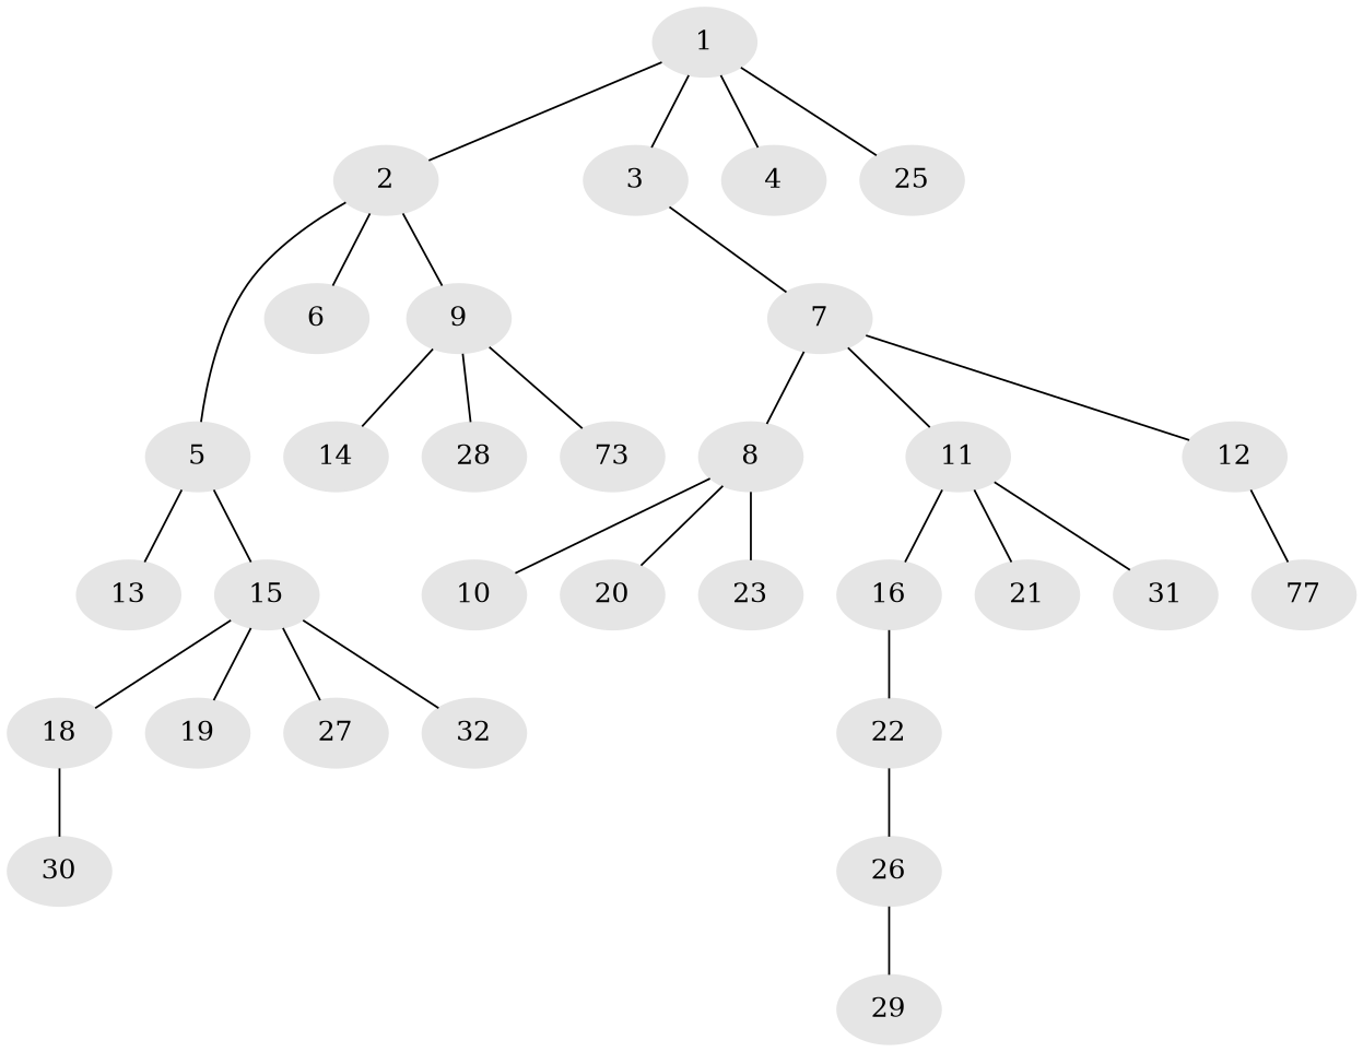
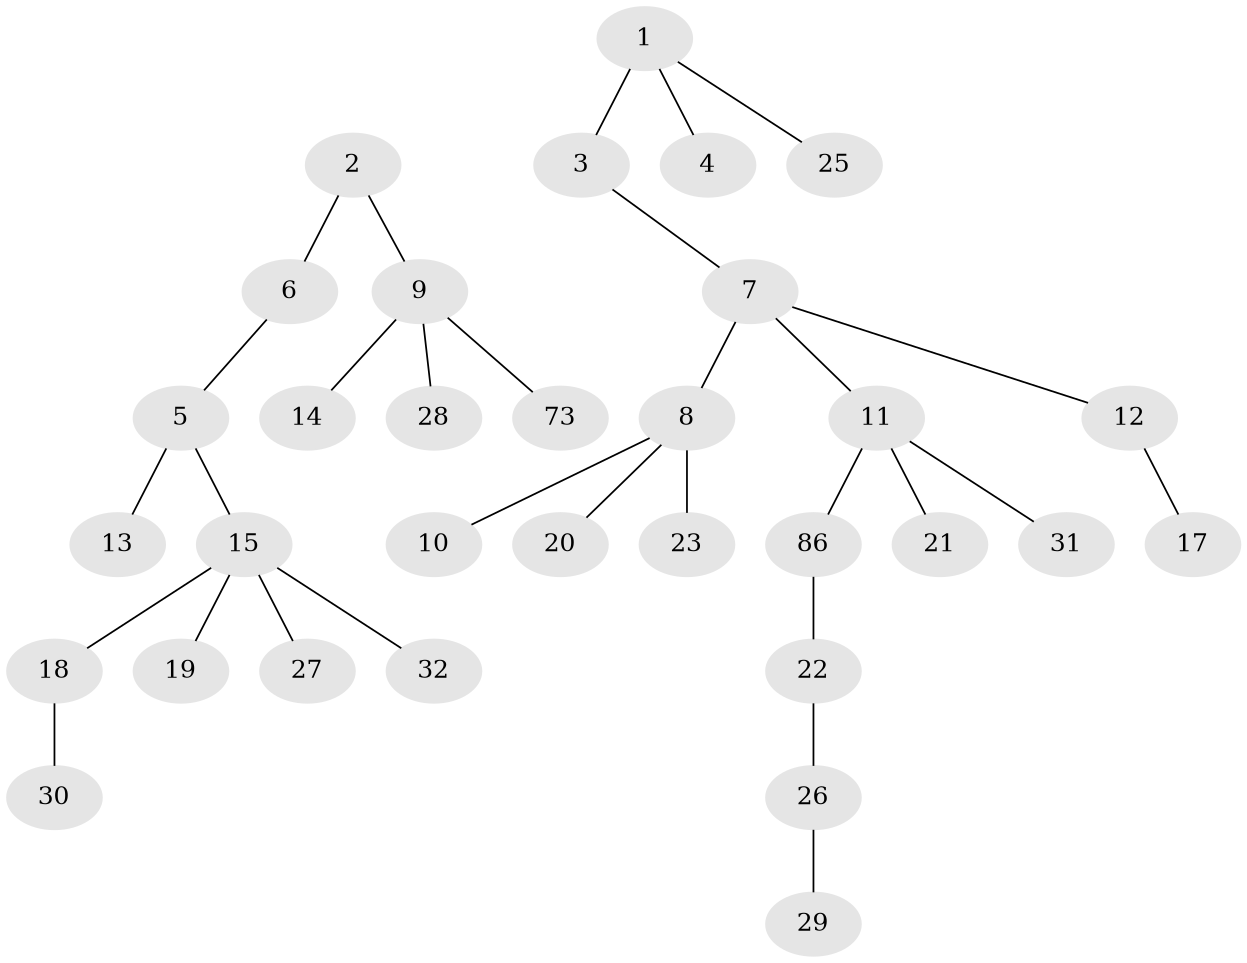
  graph {
    fontname="DejaVu Serif"
    node [color=gray90 fontname="DejaVu Serif" style=filled]
    edge [fontname="DejaVu Serif" weight=1.0]
    1
    2
    3
    4
    25
    5
    6
    9
    7
    13
    15
    14
    28
    n14 [label=73]
    8
    11
    12
    18
    19
    27
    32
    30
    10
    20
    23
-   16
+   16 [label=86]
    21
    31
-   17 [label=77]
+   17
    22
    26
    29
-   1 -- 2
    1 -- 3
    1 -- 4
    1 -- 25
-   2 -- 5
+   6 -- 5
    2 -- 6
    2 -- 9
    3 -- 7
    5 -- 13
    5 -- 15
    9 -- 14
    9 -- 28
    9 -- n14
    7 -- 8
    7 -- 11
    7 -- 12
    15 -- 18
    15 -- 19
    15 -- 27
    15 -- 32
    8 -- 10
    8 -- 20
    8 -- 23
    11 -- 16
    11 -- 21
    11 -- 31
    12 -- 17
    18 -- 30
    16 -- 22
    22 -- 26
    26 -- 29
  }
